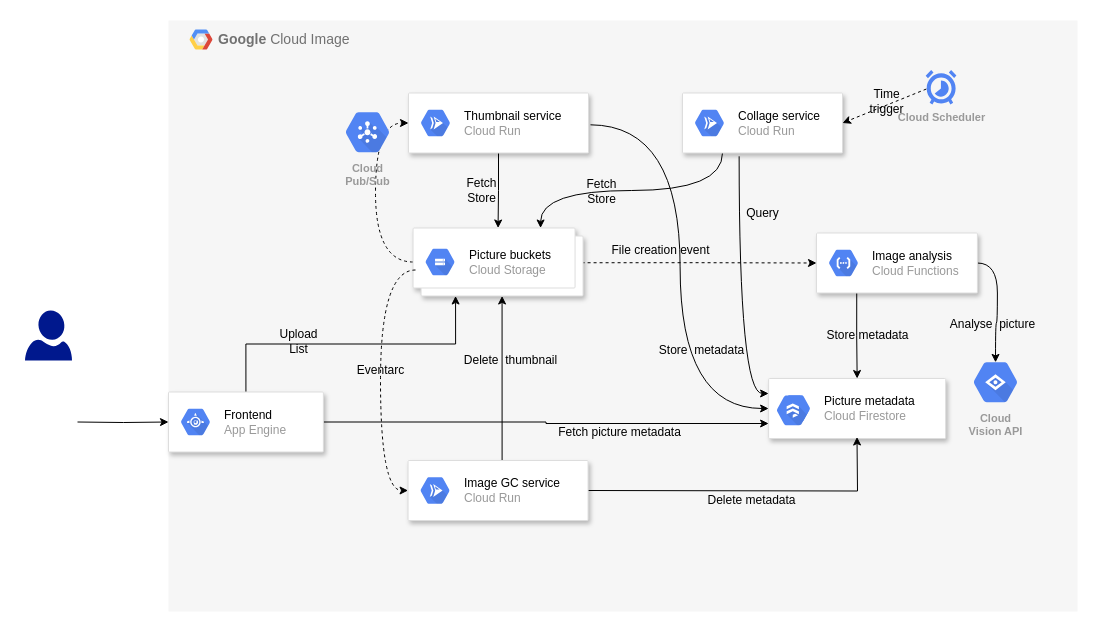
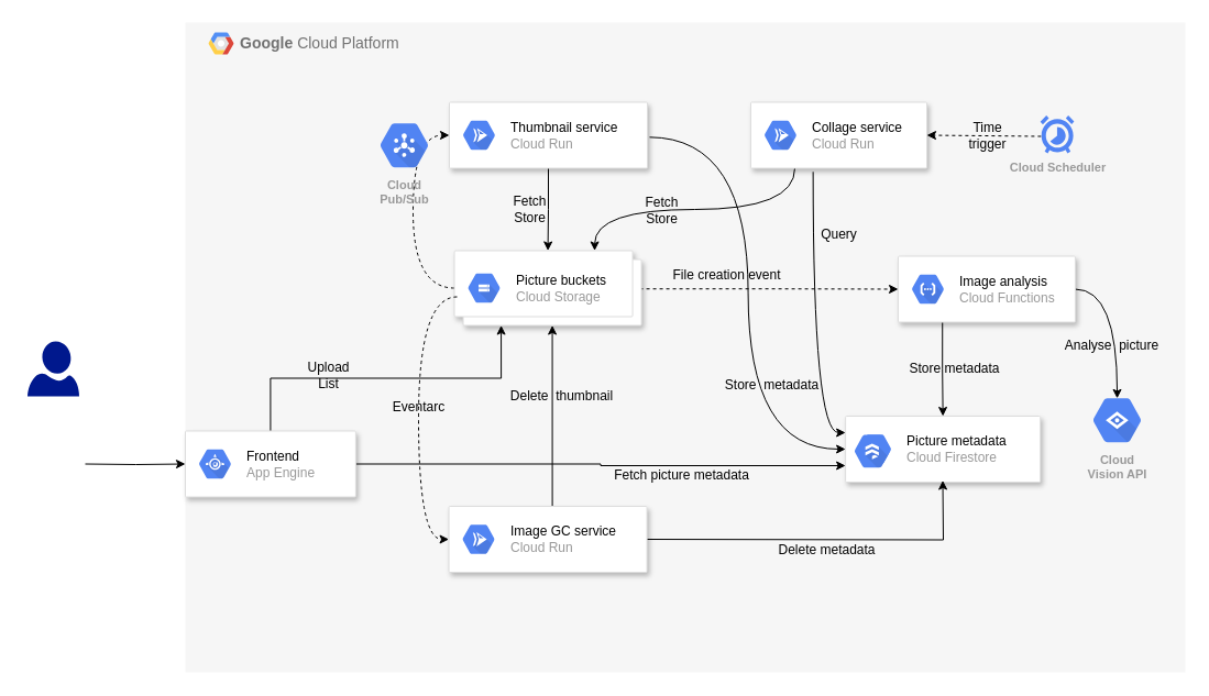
  <mxCell id="0" />
  <mxCell id="1" parent="0" />
- <mxCell id="2" value="&lt;b&gt;Google &lt;/b&gt;Cloud Image" style="fillColor=#F6F6F6;strokeColor=none;shadow=0;gradientColor=none;fontSize=14;align=left;spacing=10;fontColor=#717171;9E9E9E;verticalAlign=top;spacingTop=-4;fontStyle=0;spacingLeft=40;html=1;" parent="1" vertex="1"><mxGeometry x="168" y="20" width="909" height="591" as="geometry" /></mxCell>
+ <mxCell id="2" value="&lt;b&gt;Google &lt;/b&gt;Cloud Platform" style="fillColor=#F6F6F6;strokeColor=none;shadow=0;gradientColor=none;fontSize=14;align=left;spacing=10;fontColor=#717171;9E9E9E;verticalAlign=top;spacingTop=-4;fontStyle=0;spacingLeft=40;html=1;" parent="1" vertex="1"><mxGeometry x="168" y="20" width="909" height="591" as="geometry" /></mxCell>
  <mxCell id="3" style="edgeStyle=orthogonalEdgeStyle;rounded=0;html=1;labelBackgroundColor=none;startFill=1;startSize=4;endArrow=blockThin;endFill=1;endSize=4;jettySize=auto;orthogonalLoop=1;strokeColor=#4284F3;strokeWidth=2;fontSize=12;fontColor=#000000;align=center;dashed=0;startArrow=blockThin;" parent="1" edge="1"><mxGeometry relative="1" as="geometry"><mxPoint x="375" y="229" as="sourcePoint" /></mxGeometry></mxCell>
  <mxCell id="4" style="edgeStyle=orthogonalEdgeStyle;rounded=0;html=1;labelBackgroundColor=none;startFill=1;startSize=4;endArrow=blockThin;endFill=1;endSize=4;jettySize=auto;orthogonalLoop=1;strokeColor=#4284F3;strokeWidth=2;fontSize=12;fontColor=#000000;align=center;dashed=0;startArrow=blockThin;" parent="1" edge="1"><mxGeometry relative="1" as="geometry"><mxPoint x="375" y="320" as="sourcePoint" /></mxGeometry></mxCell>
  <mxCell id="5" style="edgeStyle=orthogonalEdgeStyle;rounded=0;html=1;labelBackgroundColor=none;startFill=1;startSize=4;endArrow=blockThin;endFill=1;endSize=4;jettySize=auto;orthogonalLoop=1;strokeColor=#9E9E9E;strokeWidth=2;fontSize=12;fontColor=#000000;align=center;dashed=0;startArrow=blockThin;" parent="1" edge="1"><mxGeometry relative="1" as="geometry"><Array as="points"><mxPoint x="665" y="229" /><mxPoint x="665" y="229" /></Array><mxPoint x="689.5" y="229" as="targetPoint" /></mxGeometry></mxCell>
  <mxCell id="6" style="edgeStyle=orthogonalEdgeStyle;rounded=0;html=1;labelBackgroundColor=none;startFill=1;startSize=4;endArrow=blockThin;endFill=1;endSize=4;jettySize=auto;orthogonalLoop=1;strokeColor=#4284F3;strokeWidth=2;fontSize=12;fontColor=#000000;align=center;dashed=0;" parent="1" edge="1"><mxGeometry relative="1" as="geometry"><mxPoint x="375" y="140" as="sourcePoint" /></mxGeometry></mxCell>
  <mxCell id="7" style="edgeStyle=orthogonalEdgeStyle;rounded=0;orthogonalLoop=1;jettySize=auto;html=1;exitX=1;exitY=0.5;exitDx=0;exitDy=0;entryX=0;entryY=0.5;entryDx=0;entryDy=0;" parent="1" target="34" edge="1"><mxGeometry relative="1" as="geometry"><mxPoint x="77" y="421.5" as="sourcePoint" /></mxGeometry></mxCell>
  <mxCell id="8" value="" style="shape=image;html=1;verticalAlign=top;verticalLabelPosition=bottom;labelBackgroundColor=#ffffff;imageAspect=0;aspect=fixed;image=https://cdn2.iconfinder.com/data/icons/font-awesome/1792/file-picture-o-128.png" parent="1" vertex="1"><mxGeometry x="20" y="380" width="58" height="58" as="geometry" /></mxCell>
  <mxCell id="9" value="" style="aspect=fixed;pointerEvents=1;shadow=0;dashed=0;html=1;strokeColor=none;labelPosition=center;verticalLabelPosition=bottom;verticalAlign=top;align=center;fillColor=#00188D;shape=mxgraph.azure.user" parent="1" vertex="1"><mxGeometry x="24.5" y="310" width="47" height="50" as="geometry" /></mxCell>
  <mxCell id="10" style="edgeStyle=orthogonalEdgeStyle;rounded=0;orthogonalLoop=1;jettySize=auto;html=1;startArrow=none;startFill=0;exitX=0.5;exitY=1;exitDx=0;exitDy=0;entryX=0.5;entryY=0;entryDx=0;entryDy=0;" parent="1" source="12" target="42" edge="1"><mxGeometry relative="1" as="geometry"><Array as="points" /></mxGeometry></mxCell>
  <mxCell id="11" value="&lt;font style=&quot;font-size: 12px&quot;&gt;Fetch&lt;br&gt;Store&lt;/font&gt;" style="edgeLabel;html=1;align=center;verticalAlign=middle;resizable=0;points=[];labelBackgroundColor=none;" parent="10" vertex="1" connectable="0"><mxGeometry x="-0.138" y="2" relative="1" as="geometry"><mxPoint x="-20" y="4.5" as="offset" /></mxGeometry></mxCell>
  <mxCell id="12" value="" style="strokeColor=#dddddd;shadow=1;strokeWidth=1;rounded=1;absoluteArcSize=1;arcSize=2;labelBackgroundColor=none;" parent="1" vertex="1"><mxGeometry x="408" y="92.5" width="180" height="60" as="geometry" /></mxCell>
  <mxCell id="13" value="&lt;font color=&quot;#000000&quot;&gt;Thumbnail service&lt;/font&gt;&lt;br&gt;Cloud Run" style="dashed=0;connectable=0;html=1;fillColor=#5184F3;strokeColor=none;shape=mxgraph.gcp2.hexIcon;prIcon=cloud_run;part=1;labelPosition=right;verticalLabelPosition=middle;align=left;verticalAlign=middle;spacingLeft=5;fontColor=#999999;fontSize=12;" parent="12" vertex="1"><mxGeometry y="0.5" width="44" height="39" relative="1" as="geometry"><mxPoint x="5" y="-19.5" as="offset" /></mxGeometry></mxCell>
  <mxCell id="14" style="rounded=0;orthogonalLoop=1;jettySize=auto;html=1;exitX=0.25;exitY=1;exitDx=0;exitDy=0;entryX=0.75;entryY=0;entryDx=0;entryDy=0;startArrow=none;startFill=0;edgeStyle=orthogonalEdgeStyle;curved=1;" parent="1" source="18" target="42" edge="1"><mxGeometry relative="1" as="geometry" /></mxCell>
  <mxCell id="15" value="&lt;font style=&quot;font-size: 12px&quot;&gt;Fetch&lt;br&gt;Store&lt;/font&gt;" style="edgeLabel;html=1;align=center;verticalAlign=middle;resizable=0;points=[];labelBackgroundColor=none;" parent="14" vertex="1" connectable="0"><mxGeometry x="-0.391" y="-8" relative="1" as="geometry"><mxPoint x="-81.5" y="8" as="offset" /></mxGeometry></mxCell>
  <mxCell id="16" style="edgeStyle=orthogonalEdgeStyle;rounded=0;orthogonalLoop=1;jettySize=auto;html=1;exitX=0.354;exitY=1.055;exitDx=0;exitDy=0;entryX=0;entryY=0.25;entryDx=0;entryDy=0;curved=1;exitPerimeter=0;" parent="1" source="18" target="37" edge="1"><mxGeometry relative="1" as="geometry" /></mxCell>
  <mxCell id="17" value="&lt;font style=&quot;font-size: 12px&quot;&gt;Query&lt;/font&gt;" style="edgeLabel;html=1;align=center;verticalAlign=middle;resizable=0;points=[];labelBackgroundColor=none;" parent="16" vertex="1" connectable="0"><mxGeometry x="-0.348" y="1" relative="1" as="geometry"><mxPoint x="22.37" y="-30.8" as="offset" /></mxGeometry></mxCell>
  <mxCell id="18" value="" style="strokeColor=#dddddd;shadow=1;strokeWidth=1;rounded=1;absoluteArcSize=1;arcSize=2;labelBackgroundColor=none;" parent="1" vertex="1"><mxGeometry x="682" y="92.5" width="160" height="60" as="geometry" /></mxCell>
  <mxCell id="19" value="&lt;font color=&quot;#000000&quot;&gt;Collage service&lt;/font&gt;&lt;br&gt;Cloud Run" style="dashed=0;connectable=0;html=1;fillColor=#5184F3;strokeColor=none;shape=mxgraph.gcp2.hexIcon;prIcon=cloud_run;part=1;labelPosition=right;verticalLabelPosition=middle;align=left;verticalAlign=middle;spacingLeft=5;fontColor=#999999;fontSize=12;" parent="18" vertex="1"><mxGeometry y="0.5" width="44" height="39" relative="1" as="geometry"><mxPoint x="5" y="-19.5" as="offset" /></mxGeometry></mxCell>
  <mxCell id="20" style="rounded=0;orthogonalLoop=1;jettySize=auto;html=1;entryX=1;entryY=0.5;entryDx=0;entryDy=0;startArrow=none;startFill=0;dashed=1;exitX=0.023;exitY=0.551;exitDx=0;exitDy=0;exitPerimeter=0;" parent="1" source="36" target="18" edge="1"><mxGeometry relative="1" as="geometry"><mxPoint x="958" y="122.5" as="sourcePoint" /></mxGeometry></mxCell>
  <mxCell id="21" value="Time&lt;br&gt;trigger" style="text;html=1;align=center;verticalAlign=middle;resizable=0;points=[];labelBackgroundColor=none;" parent="20" vertex="1" connectable="0"><mxGeometry x="-0.216" y="-1" relative="1" as="geometry"><mxPoint x="-8" as="offset" /></mxGeometry></mxCell>
  <mxCell id="22" style="edgeStyle=orthogonalEdgeStyle;rounded=0;orthogonalLoop=1;jettySize=auto;html=1;exitX=1;exitY=0.5;exitDx=0;exitDy=0;entryX=0.5;entryY=0.16;entryDx=0;entryDy=0;entryPerimeter=0;curved=1;" parent="1" source="26" target="40" edge="1"><mxGeometry relative="1" as="geometry"><mxPoint x="956.114" y="370.86" as="targetPoint" /></mxGeometry></mxCell>
  <mxCell id="23" value="&lt;font style=&quot;font-size: 12px&quot;&gt;Analyse&amp;nbsp; picture&lt;/font&gt;" style="edgeLabel;html=1;align=center;verticalAlign=middle;resizable=0;points=[];labelBackgroundColor=none;" parent="22" vertex="1" connectable="0"><mxGeometry x="0.056" y="-10" relative="1" as="geometry"><mxPoint x="4.98" y="16.6" as="offset" /></mxGeometry></mxCell>
  <mxCell id="24" style="edgeStyle=orthogonalEdgeStyle;rounded=0;orthogonalLoop=1;jettySize=auto;html=1;exitX=0.25;exitY=1;exitDx=0;exitDy=0;entryX=0.5;entryY=0;entryDx=0;entryDy=0;" parent="1" source="26" target="37" edge="1"><mxGeometry relative="1" as="geometry"><mxPoint x="752.371" y="370.86" as="targetPoint" /></mxGeometry></mxCell>
  <mxCell id="25" value="&lt;font style=&quot;font-size: 12px&quot;&gt;Store metadata&lt;/font&gt;" style="edgeLabel;html=1;align=center;verticalAlign=middle;resizable=0;points=[];labelBackgroundColor=none;" parent="24" vertex="1" connectable="0"><mxGeometry x="-0.371" y="-4" relative="1" as="geometry"><mxPoint x="14.25" y="15.5" as="offset" /></mxGeometry></mxCell>
  <mxCell id="26" value="" style="strokeColor=#dddddd;shadow=1;strokeWidth=1;rounded=1;absoluteArcSize=1;arcSize=2;" parent="1" vertex="1"><mxGeometry x="816.017" y="232.5" width="160.875" height="60" as="geometry" /></mxCell>
  <mxCell id="27" value="&lt;font color=&quot;#000000&quot;&gt;Image analysis&lt;/font&gt;&lt;br&gt;Cloud Functions" style="dashed=0;connectable=0;html=1;fillColor=#5184F3;strokeColor=none;shape=mxgraph.gcp2.hexIcon;prIcon=cloud_functions;part=1;labelPosition=right;verticalLabelPosition=middle;align=left;verticalAlign=middle;spacingLeft=5;fontColor=#999999;fontSize=12;" parent="26" vertex="1"><mxGeometry y="0.5" width="44" height="39" relative="1" as="geometry"><mxPoint x="5" y="-19.5" as="offset" /></mxGeometry></mxCell>
  <mxCell id="28" style="edgeStyle=orthogonalEdgeStyle;rounded=0;orthogonalLoop=1;jettySize=auto;html=1;entryX=0;entryY=0.5;entryDx=0;entryDy=0;dashed=1;exitX=0.956;exitY=0.511;exitDx=0;exitDy=0;exitPerimeter=0;" parent="1" source="42" target="26" edge="1"><mxGeometry relative="1" as="geometry" /></mxCell>
  <mxCell id="29" value="File creation event" style="text;html=1;align=center;verticalAlign=middle;resizable=0;points=[];labelBackgroundColor=none;" parent="28" vertex="1" connectable="0"><mxGeometry y="3" relative="1" as="geometry"><mxPoint x="-36.09" y="-9.29" as="offset" /></mxGeometry></mxCell>
  <mxCell id="30" style="edgeStyle=orthogonalEdgeStyle;rounded=0;orthogonalLoop=1;jettySize=auto;html=1;entryX=0;entryY=0.5;entryDx=0;entryDy=0;exitX=0;exitY=0.5;exitDx=0;exitDy=0;curved=1;dashed=1;" parent="1" edge="1"><mxGeometry relative="1" as="geometry"><Array as="points"><mxPoint x="375" y="261.5" /><mxPoint x="375" y="122.5" /></Array><mxPoint x="412.57" y="261.5" as="sourcePoint" /><mxPoint x="408" y="122.5" as="targetPoint" /></mxGeometry></mxCell>
  <mxCell id="31" style="edgeStyle=orthogonalEdgeStyle;rounded=0;orthogonalLoop=1;jettySize=auto;html=1;exitX=0.5;exitY=0;exitDx=0;exitDy=0;entryX=0.25;entryY=1;entryDx=0;entryDy=0;" parent="1" source="34" target="42" edge="1"><mxGeometry relative="1" as="geometry" /></mxCell>
  <mxCell id="32" value="&lt;font style=&quot;font-size: 12px&quot;&gt;Upload&lt;br&gt;List&lt;/font&gt;" style="edgeLabel;html=1;align=center;verticalAlign=middle;resizable=0;points=[];labelBackgroundColor=none;" parent="31" vertex="1" connectable="0"><mxGeometry x="-0.093" y="3" relative="1" as="geometry"><mxPoint x="-38.4" as="offset" /></mxGeometry></mxCell>
  <mxCell id="33" value="&lt;font style=&quot;font-size: 12px&quot;&gt;Fetch picture metadata&lt;/font&gt;" style="edgeStyle=orthogonalEdgeStyle;rounded=0;orthogonalLoop=1;jettySize=auto;html=1;exitX=1;exitY=0.5;exitDx=0;exitDy=0;entryX=0;entryY=0.75;entryDx=0;entryDy=0;labelBackgroundColor=none;" parent="1" source="34" target="37" edge="1"><mxGeometry x="0.335" y="-8" relative="1" as="geometry"><mxPoint x="727.244" y="390.75" as="targetPoint" /><mxPoint y="1" as="offset" /></mxGeometry></mxCell>
  <mxCell id="34" value="" style="strokeColor=#dddddd;shadow=1;strokeWidth=1;rounded=1;absoluteArcSize=1;arcSize=2;" parent="1" vertex="1"><mxGeometry x="168" y="391.5" width="154.86" height="60" as="geometry" /></mxCell>
  <mxCell id="35" value="&lt;font color=&quot;#000000&quot;&gt;Frontend&lt;/font&gt;&lt;br&gt;App Engine" style="dashed=0;connectable=0;html=1;fillColor=#5184F3;strokeColor=none;shape=mxgraph.gcp2.hexIcon;prIcon=app_engine;part=1;labelPosition=right;verticalLabelPosition=middle;align=left;verticalAlign=middle;spacingLeft=5;fontColor=#999999;fontSize=12;" parent="34" vertex="1"><mxGeometry y="0.5" width="44" height="39" relative="1" as="geometry"><mxPoint x="5" y="-19.5" as="offset" /></mxGeometry></mxCell>
- <mxCell id="36" value="Cloud Scheduler" style="html=1;fillColor=#5184F3;strokeColor=none;verticalAlign=top;labelPosition=center;verticalLabelPosition=bottom;align=center;fontSize=11;fontStyle=1;fontColor=#999999;shape=mxgraph.gcp2.cloud_scheduler" parent="1" vertex="1"><mxGeometry x="925.175" y="69.5" width="30.75" height="34.5" as="geometry" /></mxCell>
+ <mxCell id="36" value="Cloud Scheduler" style="html=1;fillColor=#5184F3;strokeColor=none;verticalAlign=top;labelPosition=center;verticalLabelPosition=bottom;align=center;fontSize=11;fontStyle=1;fontColor=#999999;shape=mxgraph.gcp2.cloud_scheduler" parent="1" vertex="1"><mxGeometry x="945.175" y="104.5" width="30.75" height="34.5" as="geometry" /></mxCell>
  <mxCell id="37" value="" style="strokeColor=#dddddd;shadow=1;strokeWidth=1;rounded=1;absoluteArcSize=1;arcSize=2;" parent="1" vertex="1"><mxGeometry x="768.11" y="378" width="177.07" height="60" as="geometry" /></mxCell>
  <mxCell id="38" value="&lt;font color=&quot;#000000&quot;&gt;Picture metadata&lt;/font&gt;&lt;br&gt;Cloud&amp;nbsp;Firestore" style="dashed=0;connectable=0;html=1;fillColor=#5184F3;strokeColor=none;shape=mxgraph.gcp2.hexIcon;prIcon=cloud_datastore;part=1;labelPosition=right;verticalLabelPosition=middle;align=left;verticalAlign=middle;spacingLeft=5;fontColor=#999999;fontSize=12;" parent="37" vertex="1"><mxGeometry y="0.5" width="44" height="39" relative="1" as="geometry"><mxPoint x="5" y="-19.5" as="offset" /></mxGeometry></mxCell>
  <mxCell id="39" value="" style="html=1;fillColor=#5184F3;strokeColor=none;verticalAlign=top;labelPosition=center;verticalLabelPosition=bottom;align=center;spacingTop=-6;fontSize=11;fontStyle=1;fontColor=#999999;shape=mxgraph.gcp2.hexIcon;prIcon=cloud_firestore" parent="37" vertex="1"><mxGeometry y="10" width="48.457" height="43.75" as="geometry" /></mxCell>
- <mxCell id="40" value="Cloud&#10;Vision API" style="html=1;fillColor=#5184F3;strokeColor=none;verticalAlign=top;labelPosition=center;verticalLabelPosition=bottom;align=center;spacingTop=-6;fontSize=11;fontStyle=1;fontColor=#999999;shape=mxgraph.gcp2.hexIcon;prIcon=cloud_vision_api;labelBackgroundColor=none;" parent="1" vertex="1"><mxGeometry x="961.995" y="352.5" width="66.101" height="58.5" as="geometry" /></mxCell>
+ <mxCell id="40" value="Cloud&#10;Vision API" style="html=1;fillColor=#5184F3;strokeColor=none;verticalAlign=top;labelPosition=center;verticalLabelPosition=bottom;align=center;spacingTop=-6;fontSize=11;fontStyle=1;fontColor=#999999;shape=mxgraph.gcp2.hexIcon;prIcon=cloud_vision_api;labelBackgroundColor=none;" parent="1" vertex="1"><mxGeometry x="981.995" y="352.5" width="66.101" height="58.5" as="geometry" /></mxCell>
  <mxCell id="41" value="Cloud&#10;Pub/Sub" style="html=1;fillColor=#5184F3;strokeColor=none;verticalAlign=top;labelPosition=center;verticalLabelPosition=bottom;align=center;spacingTop=-6;fontSize=11;fontStyle=1;fontColor=#999999;shape=mxgraph.gcp2.hexIcon;prIcon=cloud_pubsub;dashed=1;" parent="1" vertex="1"><mxGeometry x="333.996" y="102.5" width="66.101" height="58.5" as="geometry" /></mxCell>
  <mxCell id="42" value="" style="shape=mxgraph.gcp2.doubleRect;strokeColor=#dddddd;shadow=1;strokeWidth=1;" parent="1" vertex="1"><mxGeometry x="412.57" y="227.5" width="170" height="68" as="geometry" /></mxCell>
  <mxCell id="43" value="&lt;font color=&quot;#000000&quot;&gt;Picture buckets&lt;/font&gt;&lt;br&gt;Cloud Storage" style="dashed=0;connectable=0;html=1;fillColor=#5184F3;strokeColor=none;shape=mxgraph.gcp2.hexIcon;prIcon=cloud_storage;part=1;labelPosition=right;verticalLabelPosition=middle;align=left;verticalAlign=middle;spacingLeft=5;fontColor=#999999;fontSize=12;" parent="42" vertex="1"><mxGeometry y="0.5" width="44" height="39" relative="1" as="geometry"><mxPoint x="5" y="-19.5" as="offset" /></mxGeometry></mxCell>
  <mxCell id="44" value="" style="shape=mxgraph.gcp2.google_cloud_platform;fillColor=#F6F6F6;strokeColor=none;shadow=0;gradientColor=none;" parent="1" vertex="1"><mxGeometry x="189" y="29" width="23" height="20" as="geometry"><mxPoint x="20" y="10" as="offset" /></mxGeometry></mxCell>
  <mxCell id="45" value="&lt;font style=&quot;font-size: 12px&quot;&gt;Delete metadata&lt;/font&gt;" style="edgeStyle=orthogonalEdgeStyle;rounded=0;orthogonalLoop=1;jettySize=auto;html=1;exitX=1;exitY=0.5;exitDx=0;exitDy=0;labelBackgroundColor=none;" parent="1" edge="1"><mxGeometry x="0.007" y="-10" relative="1" as="geometry"><mxPoint x="587.57" y="490" as="sourcePoint" /><mxPoint x="856.5" y="436.5" as="targetPoint" /><mxPoint as="offset" /></mxGeometry></mxCell>
  <mxCell id="46" value="&lt;font style=&quot;font-size: 12px&quot;&gt;Delete&amp;nbsp; thumbnail&lt;/font&gt;" style="edgeStyle=orthogonalEdgeStyle;rounded=0;orthogonalLoop=1;jettySize=auto;html=1;exitX=0.25;exitY=0;exitDx=0;exitDy=0;entryX=0.5;entryY=1;entryDx=0;entryDy=0;labelBackgroundColor=none;" parent="1" edge="1"><mxGeometry x="0.384" y="-8" relative="1" as="geometry"><mxPoint x="456.57" y="460" as="sourcePoint" /><mxPoint x="501.57" y="295.5" as="targetPoint" /><Array as="points"><mxPoint x="502" y="460" /></Array><mxPoint as="offset" /></mxGeometry></mxCell>
  <mxCell id="47" value="" style="strokeColor=#dddddd;shadow=1;strokeWidth=1;rounded=1;absoluteArcSize=1;arcSize=2;labelBackgroundColor=none;" parent="1" vertex="1"><mxGeometry x="407.57" y="460" width="180" height="60" as="geometry" /></mxCell>
  <mxCell id="48" value="&lt;font color=&quot;#000000&quot;&gt;Image GC service&lt;/font&gt;&lt;br&gt;Cloud Run" style="dashed=0;connectable=0;html=1;fillColor=#5184F3;strokeColor=none;shape=mxgraph.gcp2.hexIcon;prIcon=cloud_run;part=1;labelPosition=right;verticalLabelPosition=middle;align=left;verticalAlign=middle;spacingLeft=5;fontColor=#999999;fontSize=12;" parent="47" vertex="1"><mxGeometry y="0.5" width="44" height="39" relative="1" as="geometry"><mxPoint x="5" y="-19.5" as="offset" /></mxGeometry></mxCell>
  <mxCell id="49" style="edgeStyle=orthogonalEdgeStyle;rounded=0;orthogonalLoop=1;jettySize=auto;html=1;entryX=0;entryY=0.5;entryDx=0;entryDy=0;curved=1;dashed=1;exitX=0;exitY=0.5;exitDx=0;exitDy=0;" parent="1" target="47" edge="1"><mxGeometry relative="1" as="geometry"><Array as="points"><mxPoint x="380" y="270" /><mxPoint x="380" y="490" /></Array><mxPoint x="415" y="269.5" as="sourcePoint" /><mxPoint x="400" y="480" as="targetPoint" /></mxGeometry></mxCell>
  <mxCell id="50" value="&lt;font style=&quot;font-size: 12px&quot;&gt;Eventarc&lt;/font&gt;" style="edgeLabel;html=1;align=center;verticalAlign=middle;resizable=0;points=[];labelBackgroundColor=none;" parent="49" vertex="1" connectable="0"><mxGeometry x="-0.043" y="-1" relative="1" as="geometry"><mxPoint as="offset" /></mxGeometry></mxCell>
  <mxCell id="51" style="edgeStyle=orthogonalEdgeStyle;rounded=0;orthogonalLoop=1;jettySize=auto;html=1;exitX=0.354;exitY=1.055;exitDx=0;exitDy=0;entryX=0;entryY=0.5;entryDx=0;entryDy=0;curved=1;exitPerimeter=0;" parent="1" target="37" edge="1"><mxGeometry relative="1" as="geometry"><mxPoint x="590" y="124.3" as="sourcePoint" /><mxPoint x="618.29" y="360" as="targetPoint" /></mxGeometry></mxCell>
  <mxCell id="52" value="&lt;font style=&quot;font-size: 12px&quot;&gt;Store&amp;nbsp; metadata&lt;br&gt;&lt;/font&gt;" style="edgeLabel;html=1;align=center;verticalAlign=middle;resizable=0;points=[];labelBackgroundColor=none;" parent="51" vertex="1" connectable="0"><mxGeometry x="-0.348" y="1" relative="1" as="geometry"><mxPoint x="20" y="164.7" as="offset" /></mxGeometry></mxCell>
